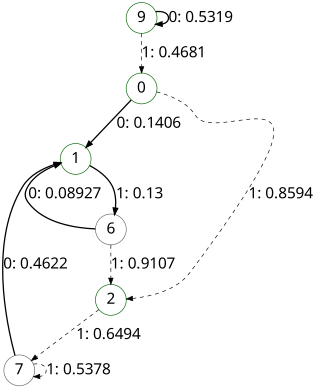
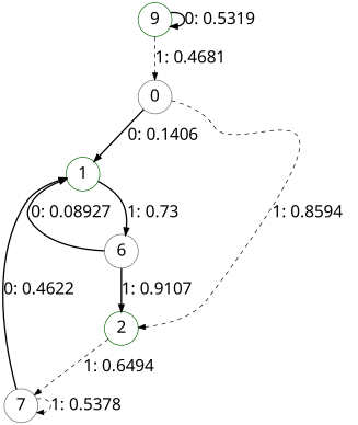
  digraph {
    fontname="Noto Sans"
    node [color=gray40 fontname="Noto Sans" fontsize=24 shape=circle]
    edge [fontname="Noto Sans" fontsize=24 style=bold]
-   0 [color=darkgreen]
+   0
    1 [color=darkgreen]
    2 [color=darkgreen]
    6
    n5 [label=7]
    n6 [color=darkgreen label=9]
    0 -> 1 [label="0: 0.1406   "]
    0 -> 2 [label="1: 0.8594   " style=dashed]
-   1 -> 6 [label="1: 0.13     "]
+   1 -> 6 [label="1: 0.73     "]
    2 -> n5 [label="1: 0.6494   " style=dashed]
    6 -> 1 [label="0: 0.08927  "]
-   6 -> 2 [label="1: 0.9107   " style=dashed]
+   6 -> 2 [label="1: 0.9107   "]
    n5 -> 1 [label="0: 0.4622   "]
    n5 -> n5 [label="1: 0.5378   " style=dashed]
    n6 -> 0 [label="1: 0.4681   " style=dashed]
    n6 -> n6 [label="0: 0.5319   "]
  }
